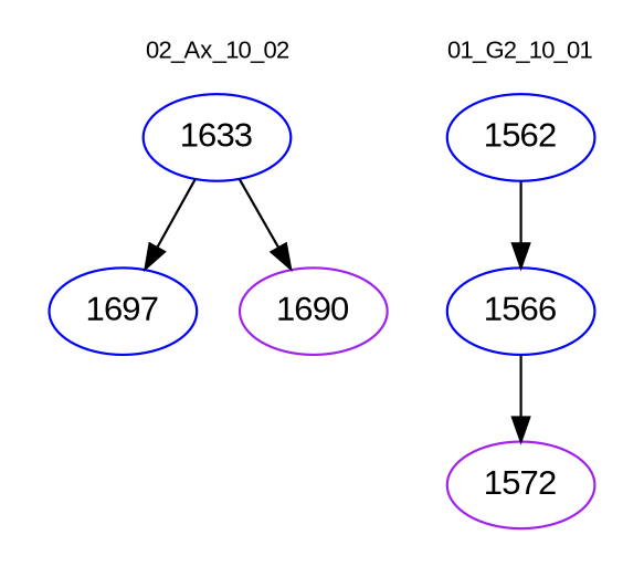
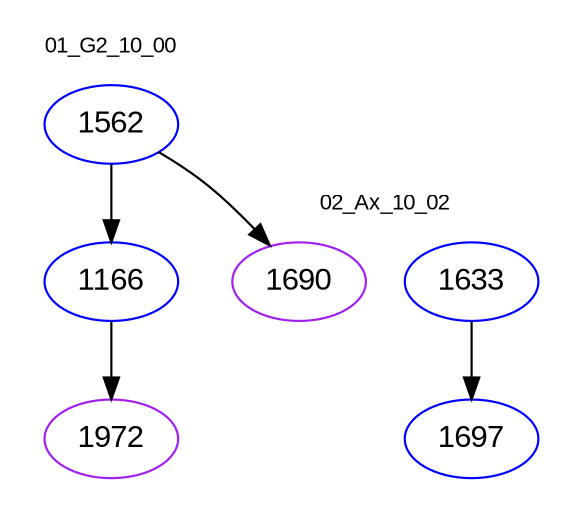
  digraph {
    fontname="Liberation Sans"
    node [color=blue fontname="Liberation Sans"]
    edge [color=black fontname="Liberation Sans"]
    n1 [label=1633]
    n2 [label=1697]
    n3 [color=purple label=1690]
    n4 [label=1562]
-   n5 [label=1566]
-   n6 [color=purple label=1572]
+   n5 [label=1166]
+   n6 [color=purple label=1972]
    subgraph cluster_1 {
      color=white
      fontsize=10
      label="02_Ax_10_02"
      n1
      n2
      n3
    }
    subgraph cluster_2 {
      color=white
      fontsize=10
-     label="01_G2_10_01"
+     label="01_G2_10_00"
      n4
      n5
      n6
    }
    n1 -> n2
-   n1 -> n3
+   n4 -> n3
    n4 -> n5
    n5 -> n6
  }
